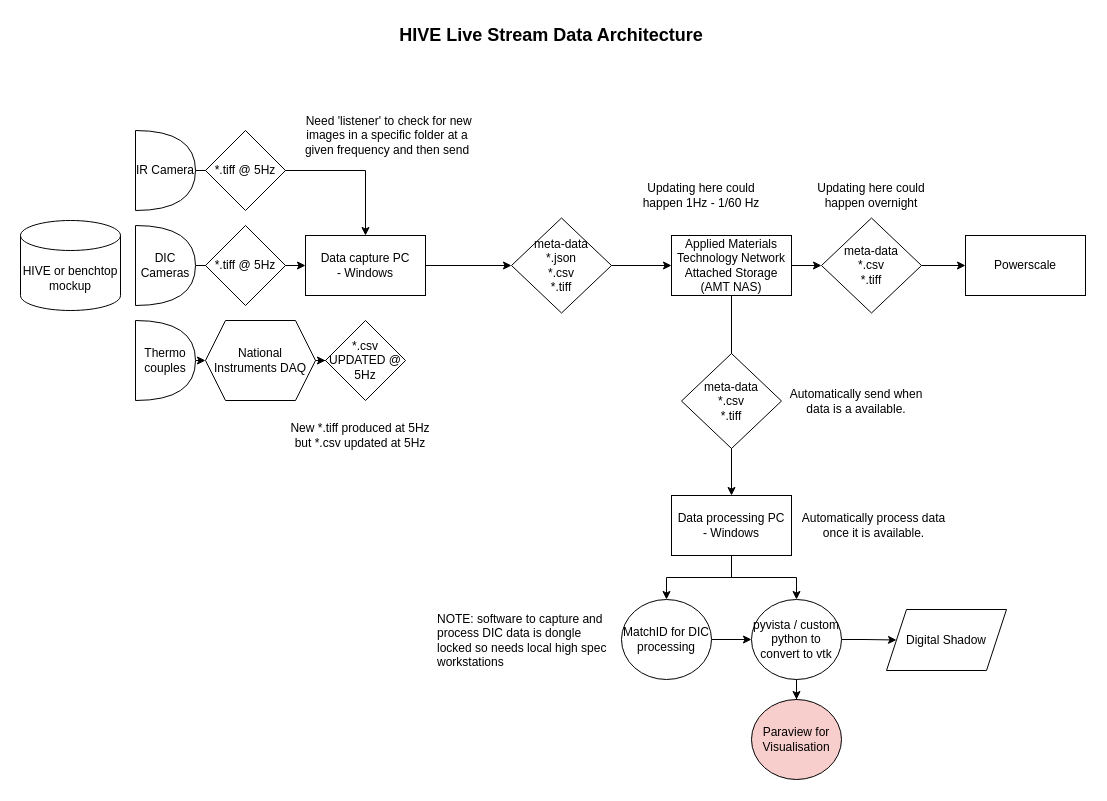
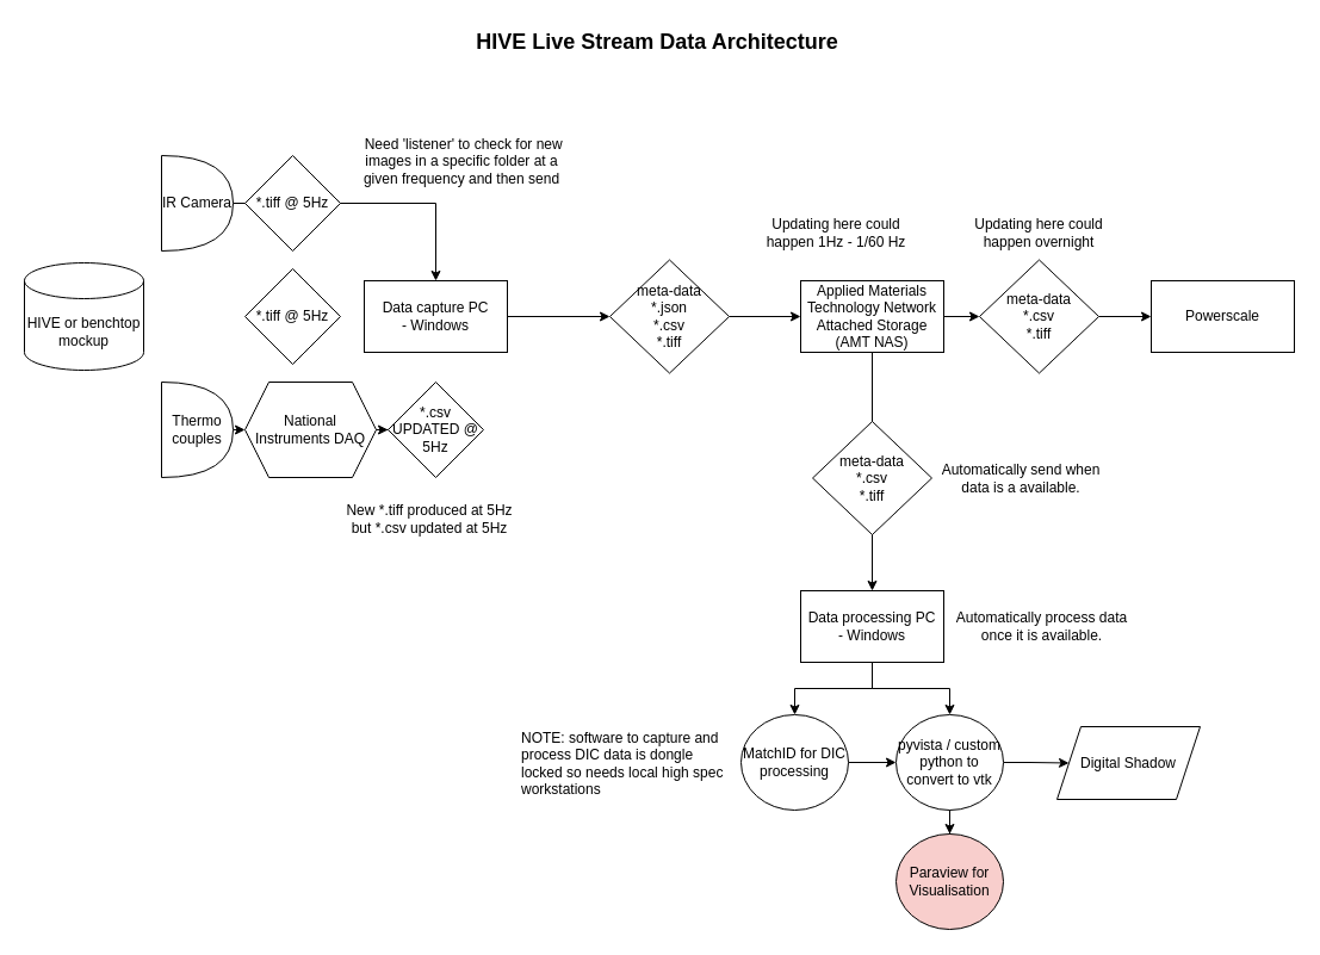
  <mxCell id="0" />
  <mxCell id="1" parent="0" />
  <mxCell id="2" value="HIVE or benchtop mockup" style="shape=cylinder3;whiteSpace=wrap;html=1;boundedLbl=1;backgroundOutline=1;size=15;" vertex="1" parent="1"><mxGeometry x="20" y="220" width="100" height="90" as="geometry" /></mxCell>
  <mxCell id="3" value="Data capture PC&lt;br&gt;- Windows" style="rounded=0;whiteSpace=wrap;html=1;" vertex="1" parent="1"><mxGeometry x="305" y="235" width="120" height="60" as="geometry" /></mxCell>
- <mxCell id="4" style="edgeStyle=orthogonalEdgeStyle;rounded=0;orthogonalLoop=1;jettySize=auto;html=1;exitX=1;exitY=0.5;exitDx=0;exitDy=0;exitPerimeter=0;" edge="1" parent="1" source="5" target="3"><mxGeometry relative="1" as="geometry" /></mxCell>
- <mxCell id="5" value="DIC Cameras" style="shape=or;whiteSpace=wrap;html=1;" vertex="1" parent="1"><mxGeometry x="135" y="225" width="60" height="80" as="geometry" /></mxCell>
  <mxCell id="6" style="edgeStyle=orthogonalEdgeStyle;rounded=0;orthogonalLoop=1;jettySize=auto;html=1;exitX=1;exitY=0.5;exitDx=0;exitDy=0;exitPerimeter=0;entryX=0;entryY=0.5;entryDx=0;entryDy=0;" edge="1" parent="1" source="7" target="9"><mxGeometry relative="1" as="geometry" /></mxCell>
  <mxCell id="7" value="Thermo&lt;br&gt;couples" style="shape=or;whiteSpace=wrap;html=1;" vertex="1" parent="1"><mxGeometry x="135" y="320" width="60" height="80" as="geometry" /></mxCell>
  <mxCell id="8" style="edgeStyle=orthogonalEdgeStyle;rounded=0;orthogonalLoop=1;jettySize=auto;html=1;exitX=1;exitY=0.5;exitDx=0;exitDy=0;" edge="1" parent="1" source="9" target="24"><mxGeometry relative="1" as="geometry" /></mxCell>
  <mxCell id="9" value="National Instruments DAQ" style="shape=hexagon;perimeter=hexagonPerimeter2;whiteSpace=wrap;html=1;fixedSize=1;" vertex="1" parent="1"><mxGeometry x="205" y="320" width="110" height="80" as="geometry" /></mxCell>
  <mxCell id="10" style="edgeStyle=orthogonalEdgeStyle;rounded=0;orthogonalLoop=1;jettySize=auto;html=1;" edge="1" parent="1" source="11" target="3"><mxGeometry relative="1" as="geometry" /></mxCell>
  <mxCell id="11" value="IR Camera" style="shape=or;whiteSpace=wrap;html=1;" vertex="1" parent="1"><mxGeometry x="135" y="130" width="60" height="80" as="geometry" /></mxCell>
  <mxCell id="12" style="edgeStyle=orthogonalEdgeStyle;rounded=0;orthogonalLoop=1;jettySize=auto;html=1;exitX=0.5;exitY=1;exitDx=0;exitDy=0;entryX=0.5;entryY=0;entryDx=0;entryDy=0;" edge="1" parent="1" source="14" target="18"><mxGeometry relative="1" as="geometry" /></mxCell>
  <mxCell id="13" style="edgeStyle=orthogonalEdgeStyle;rounded=0;orthogonalLoop=1;jettySize=auto;html=1;entryX=0;entryY=0.5;entryDx=0;entryDy=0;" edge="1" parent="1" source="32" target="15"><mxGeometry relative="1" as="geometry" /></mxCell>
  <mxCell id="14" value="Applied Materials Technology Network Attached Storage (AMT NAS)" style="rounded=0;whiteSpace=wrap;html=1;" vertex="1" parent="1"><mxGeometry x="671" y="235" width="120" height="60" as="geometry" /></mxCell>
  <mxCell id="15" value="Powerscale" style="rounded=0;whiteSpace=wrap;html=1;" vertex="1" parent="1"><mxGeometry x="965" y="235" width="120" height="60" as="geometry" /></mxCell>
  <mxCell id="16" style="edgeStyle=orthogonalEdgeStyle;rounded=0;orthogonalLoop=1;jettySize=auto;html=1;exitX=0.5;exitY=1;exitDx=0;exitDy=0;entryX=0.5;entryY=0;entryDx=0;entryDy=0;" edge="1" parent="1" source="18" target="26"><mxGeometry relative="1" as="geometry" /></mxCell>
  <mxCell id="17" style="edgeStyle=orthogonalEdgeStyle;rounded=0;orthogonalLoop=1;jettySize=auto;html=1;exitX=0.5;exitY=1;exitDx=0;exitDy=0;entryX=0.5;entryY=0;entryDx=0;entryDy=0;" edge="1" parent="1" source="18" target="38"><mxGeometry relative="1" as="geometry" /></mxCell>
  <mxCell id="18" value="Data processing PC&lt;br&gt;- Windows" style="rounded=0;whiteSpace=wrap;html=1;" vertex="1" parent="1"><mxGeometry x="671" y="495" width="120" height="60" as="geometry" /></mxCell>
  <mxCell id="19" style="edgeStyle=orthogonalEdgeStyle;rounded=0;orthogonalLoop=1;jettySize=auto;html=1;entryX=0;entryY=0.5;entryDx=0;entryDy=0;" edge="1" parent="1" source="20" target="14"><mxGeometry relative="1" as="geometry" /></mxCell>
  <mxCell id="20" value="meta-data &lt;br&gt;*.json&lt;br&gt;*.csv&lt;br&gt;*.tiff" style="rhombus;whiteSpace=wrap;html=1;" vertex="1" parent="1"><mxGeometry x="511" y="217.5" width="100" height="95" as="geometry" /></mxCell>
  <mxCell id="21" value="New *.tiff produced at 5Hz but *.csv updated at 5Hz" style="text;html=1;align=center;verticalAlign=middle;whiteSpace=wrap;rounded=0;" vertex="1" parent="1"><mxGeometry x="285" y="410" width="150" height="50" as="geometry" /></mxCell>
  <mxCell id="22" value="*.tiff @ 5Hz" style="rhombus;whiteSpace=wrap;html=1;" vertex="1" parent="1"><mxGeometry x="205" y="130" width="80" height="80" as="geometry" /></mxCell>
  <mxCell id="23" value="*.tiff @ 5Hz" style="rhombus;whiteSpace=wrap;html=1;" vertex="1" parent="1"><mxGeometry x="205" y="225" width="80" height="80" as="geometry" /></mxCell>
  <mxCell id="24" value="*.csv UPDATED @ 5Hz" style="rhombus;whiteSpace=wrap;html=1;" vertex="1" parent="1"><mxGeometry x="325" y="320" width="80" height="80" as="geometry" /></mxCell>
  <mxCell id="25" style="edgeStyle=orthogonalEdgeStyle;rounded=0;orthogonalLoop=1;jettySize=auto;html=1;exitX=1;exitY=0.5;exitDx=0;exitDy=0;entryX=0;entryY=0.5;entryDx=0;entryDy=0;" edge="1" parent="1" source="26" target="38"><mxGeometry relative="1" as="geometry" /></mxCell>
  <mxCell id="26" value="MatchID for DIC processing" style="ellipse;whiteSpace=wrap;html=1;" vertex="1" parent="1"><mxGeometry x="621" y="599" width="90" height="80" as="geometry" /></mxCell>
  <mxCell id="27" value="Paraview for Visualisation" style="ellipse;whiteSpace=wrap;html=1;fillColor=#f8cecc;" vertex="1" parent="1"><mxGeometry x="751" y="699" width="90" height="80" as="geometry" /></mxCell>
  <mxCell id="28" value="&amp;nbsp;Need 'listener' to check for new images in a specific folder at a given frequency and then send" style="text;html=1;align=center;verticalAlign=middle;whiteSpace=wrap;rounded=0;" vertex="1" parent="1"><mxGeometry x="297" y="120" width="180" height="30" as="geometry" /></mxCell>
  <mxCell id="29" value="Updating here could happen 1Hz - 1/60 Hz" style="text;html=1;align=center;verticalAlign=middle;whiteSpace=wrap;rounded=0;" vertex="1" parent="1"><mxGeometry x="626" y="180" width="150" height="30" as="geometry" /></mxCell>
  <mxCell id="30" value="meta-data&lt;br&gt;*.csv&lt;br&gt;*.tiff" style="rhombus;whiteSpace=wrap;html=1;" vertex="1" parent="1"><mxGeometry x="681" y="353" width="100" height="95" as="geometry" /></mxCell>
  <mxCell id="31" value="" style="edgeStyle=orthogonalEdgeStyle;rounded=0;orthogonalLoop=1;jettySize=auto;html=1;entryX=0;entryY=0.5;entryDx=0;entryDy=0;" edge="1" parent="1" source="14" target="32"><mxGeometry relative="1" as="geometry"><mxPoint x="791" y="265" as="sourcePoint" /><mxPoint x="965" y="265" as="targetPoint" /></mxGeometry></mxCell>
  <mxCell id="32" value="meta-data&lt;br&gt;*.csv&lt;br&gt;*.tiff" style="rhombus;whiteSpace=wrap;html=1;" vertex="1" parent="1"><mxGeometry x="821" y="217.5" width="100" height="95" as="geometry" /></mxCell>
  <mxCell id="33" value="Updating here could happen overnight" style="text;html=1;align=center;verticalAlign=middle;whiteSpace=wrap;rounded=0;" vertex="1" parent="1"><mxGeometry x="796" y="180" width="150" height="30" as="geometry" /></mxCell>
  <mxCell id="34" value="Automatically send when data is a available." style="text;html=1;align=center;verticalAlign=middle;whiteSpace=wrap;rounded=0;" vertex="1" parent="1"><mxGeometry x="781" y="385.5" width="150" height="30" as="geometry" /></mxCell>
  <mxCell id="35" value="Automatically process data once it is available." style="text;html=1;align=center;verticalAlign=middle;whiteSpace=wrap;rounded=0;" vertex="1" parent="1"><mxGeometry x="796" y="510" width="155" height="30" as="geometry" /></mxCell>
  <mxCell id="36" style="edgeStyle=orthogonalEdgeStyle;rounded=0;orthogonalLoop=1;jettySize=auto;html=1;exitX=0.5;exitY=1;exitDx=0;exitDy=0;" edge="1" parent="1" source="38" target="27"><mxGeometry relative="1" as="geometry" /></mxCell>
  <mxCell id="37" style="edgeStyle=orthogonalEdgeStyle;rounded=0;orthogonalLoop=1;jettySize=auto;html=1;exitX=1;exitY=0.5;exitDx=0;exitDy=0;" edge="1" parent="1" source="38" target="41"><mxGeometry relative="1" as="geometry" /></mxCell>
  <mxCell id="38" value="pyvista / custom python to convert to vtk" style="ellipse;whiteSpace=wrap;html=1;" vertex="1" parent="1"><mxGeometry x="751" y="599" width="90" height="80" as="geometry" /></mxCell>
  <mxCell id="39" value="&lt;b&gt;&lt;font style=&quot;font-size: 18px;&quot;&gt;HIVE Live Stream Data Architecture&lt;/font&gt;&lt;/b&gt;" style="text;html=1;align=center;verticalAlign=middle;whiteSpace=wrap;rounded=0;" vertex="1" parent="1"><mxGeometry x="391" y="20" width="320" height="30" as="geometry" /></mxCell>
  <mxCell id="40" value="" style="edgeStyle=orthogonalEdgeStyle;rounded=0;orthogonalLoop=1;jettySize=auto;html=1;entryX=0;entryY=0.5;entryDx=0;entryDy=0;" edge="1" parent="1" source="3" target="20"><mxGeometry relative="1" as="geometry"><mxPoint x="384" y="265" as="sourcePoint" /><mxPoint x="416" y="265" as="targetPoint" /></mxGeometry></mxCell>
  <mxCell id="41" value="Digital Shadow" style="shape=parallelogram;perimeter=parallelogramPerimeter;whiteSpace=wrap;html=1;fixedSize=1;" vertex="1" parent="1"><mxGeometry x="886" y="609" width="120" height="61" as="geometry" /></mxCell>
  <mxCell id="42" value="NOTE: software to capture and process DIC data is dongle locked so needs local high spec workstations" style="text;html=1;align=left;verticalAlign=middle;whiteSpace=wrap;rounded=0;" vertex="1" parent="1"><mxGeometry x="435" y="599.5" width="180" height="80" as="geometry" /></mxCell>
